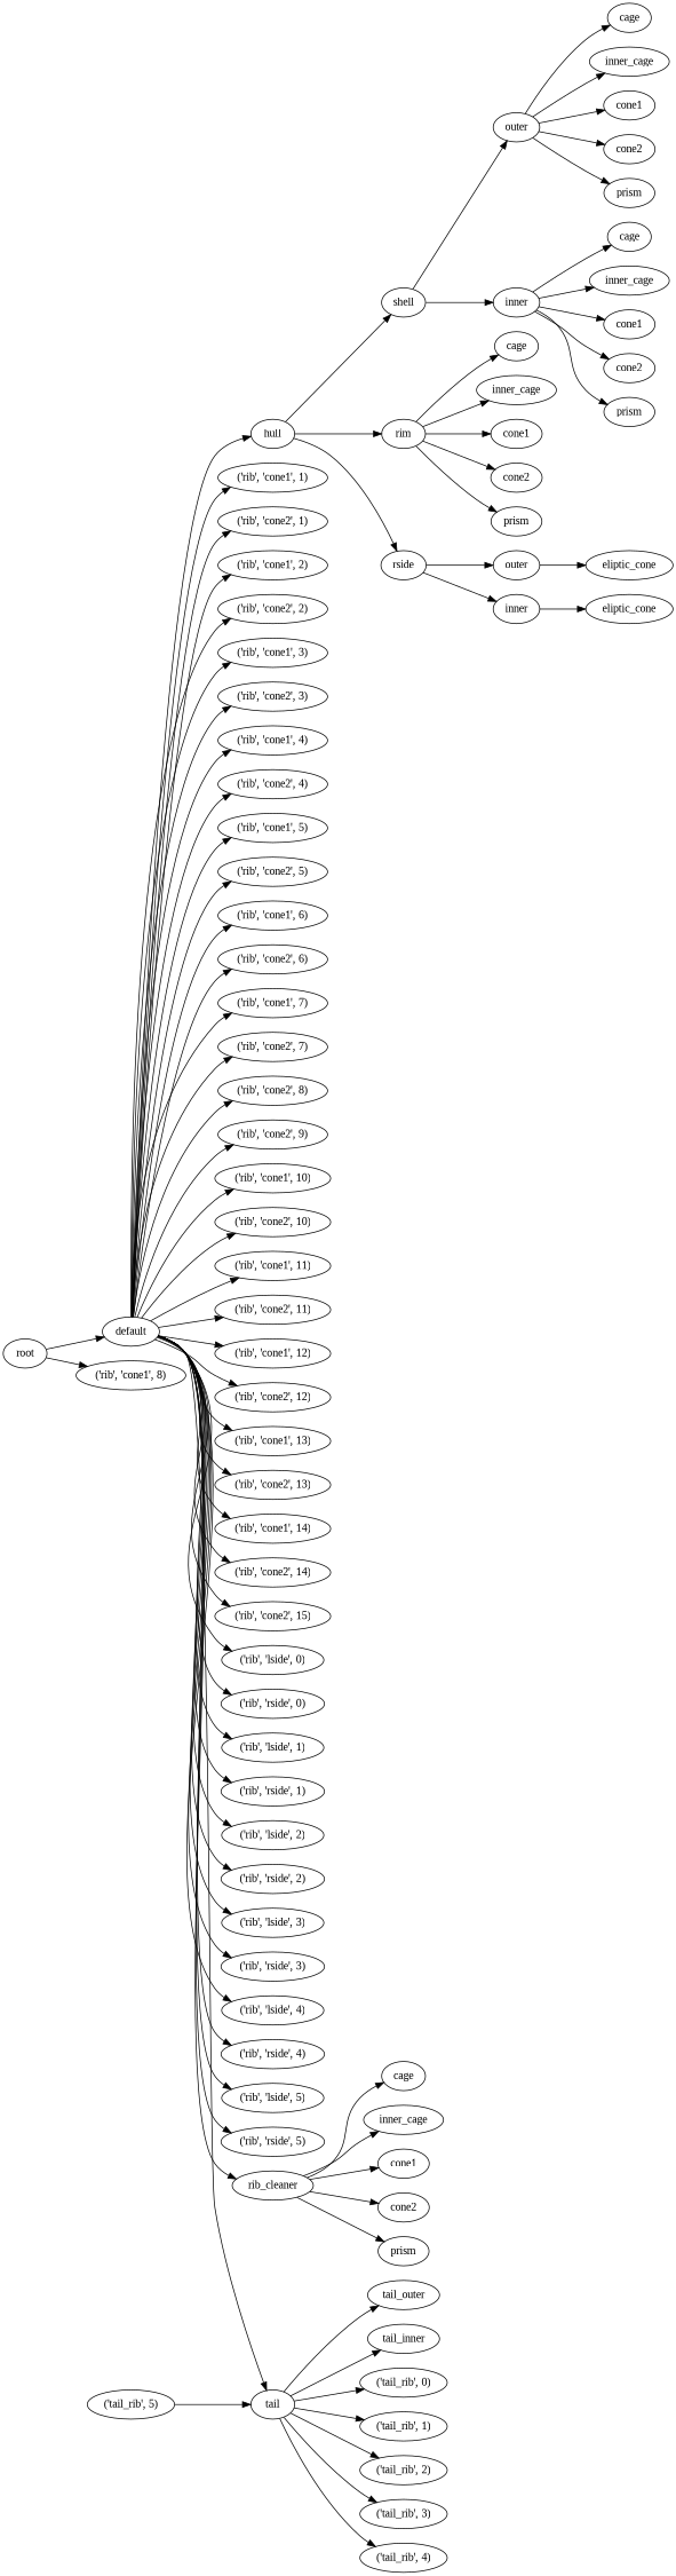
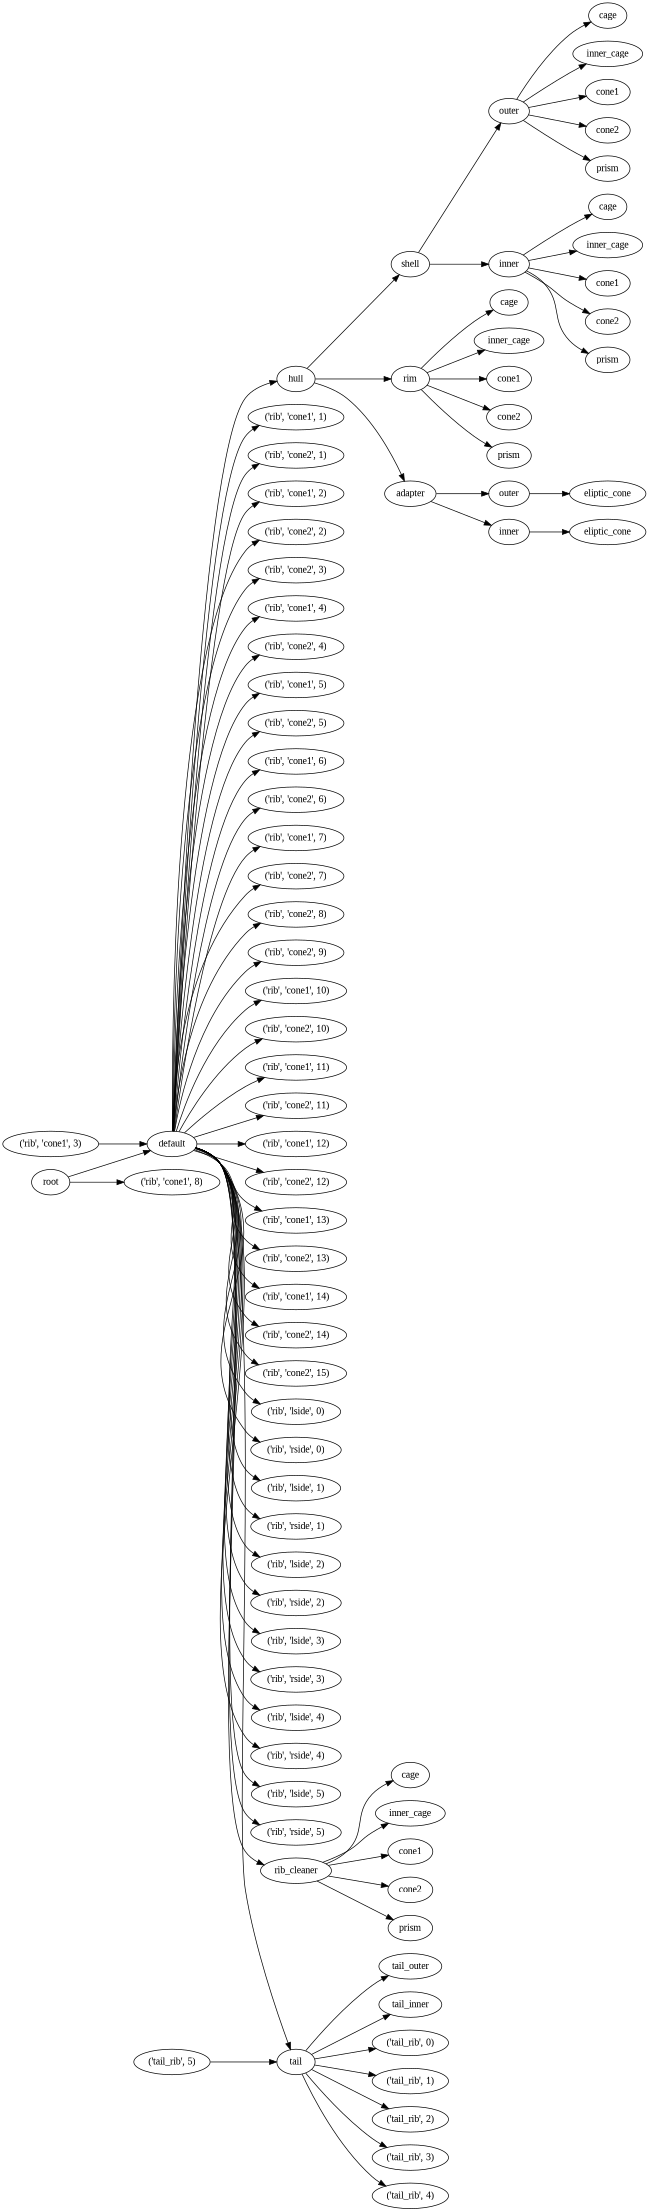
  digraph {
    fontname="Liberation Serif"
    rankdir=LR
    node [fontname="Liberation Serif"]
    edge [fontname="Liberation Serif"]
    n1 [label=root]
    n2 [label=default]
    n3 [label="\('rib',\ 'cone1',\ 8\)"]
    n4 [label=hull]
    n5 [label="\('rib',\ 'cone1',\ 1\)"]
    n6 [label="\('rib',\ 'cone2',\ 1\)"]
    n7 [label="\('rib',\ 'cone1',\ 2\)"]
    n8 [label="\('rib',\ 'cone2',\ 2\)"]
    n9 [label="\('rib',\ 'cone1',\ 3\)"]
    n10 [label="\('rib',\ 'cone2',\ 3\)"]
    n11 [label="\('rib',\ 'cone1',\ 4\)"]
    n12 [label="\('rib',\ 'cone2',\ 4\)"]
    n13 [label="\('rib',\ 'cone1',\ 5\)"]
    n14 [label="\('rib',\ 'cone2',\ 5\)"]
    n15 [label="\('rib',\ 'cone1',\ 6\)"]
    n16 [label="\('rib',\ 'cone2',\ 6\)"]
    n17 [label="\('rib',\ 'cone1',\ 7\)"]
    n18 [label="\('rib',\ 'cone2',\ 7\)"]
    n19 [label="\('rib',\ 'cone2',\ 8\)"]
    n20 [label="\('rib',\ 'cone2',\ 9\)"]
    n21 [label="\('rib',\ 'cone1',\ 10\)"]
    n22 [label="\('rib',\ 'cone2',\ 10\)"]
    n23 [label="\('rib',\ 'cone1',\ 11\)"]
    n24 [label="\('rib',\ 'cone2',\ 11\)"]
    n25 [label="\('rib',\ 'cone1',\ 12\)"]
    n26 [label="\('rib',\ 'cone2',\ 12\)"]
    n27 [label="\('rib',\ 'cone1',\ 13\)"]
    n28 [label="\('rib',\ 'cone2',\ 13\)"]
    n29 [label="\('rib',\ 'cone1',\ 14\)"]
    n30 [label="\('rib',\ 'cone2',\ 14\)"]
    n31 [label="\('rib',\ 'cone2',\ 15\)"]
    n32 [label="\('rib',\ 'lside',\ 0\)"]
    n33 [label="\('rib',\ 'rside',\ 0\)"]
    n34 [label="\('rib',\ 'lside',\ 1\)"]
    n35 [label="\('rib',\ 'rside',\ 1\)"]
    n36 [label="\('rib',\ 'lside',\ 2\)"]
    n37 [label="\('rib',\ 'rside',\ 2\)"]
    n38 [label="\('rib',\ 'lside',\ 3\)"]
    n39 [label="\('rib',\ 'rside',\ 3\)"]
    n40 [label="\('rib',\ 'lside',\ 4\)"]
    n41 [label="\('rib',\ 'rside',\ 4\)"]
    n42 [label="\('rib',\ 'lside',\ 5\)"]
    n43 [label="\('rib',\ 'rside',\ 5\)"]
    n44 [label=rib_cleaner]
    n45 [label=tail]
    n46 [label=shell]
    n47 [label=rim]
-   n48 [label=rside]
+   n48 [label=adapter]
    n49 [label=cage]
    n50 [label=inner_cage]
    n51 [label=cone1]
    n52 [label=cone2]
    n53 [label=prism]
    n54 [label=tail_outer]
    n55 [label=tail_inner]
    n56 [label="\('tail_rib',\ 0\)"]
    n57 [label="\('tail_rib',\ 1\)"]
    n58 [label="\('tail_rib',\ 2\)"]
    n59 [label="\('tail_rib',\ 3\)"]
    n60 [label="\('tail_rib',\ 4\)"]
    n61 [label=outer]
    n62 [label=inner]
    n63 [label=cage]
    n64 [label=inner_cage]
    n65 [label=cone1]
    n66 [label=cone2]
    n67 [label=prism]
    n68 [label=outer]
    n69 [label=inner]
    n70 [label=cage]
    n71 [label=inner_cage]
    n72 [label=cone1]
    n73 [label=cone2]
    n74 [label=prism]
    n75 [label=cage]
    n76 [label=inner_cage]
    n77 [label=cone1]
    n78 [label=cone2]
    n79 [label=prism]
    n80 [label=eliptic_cone]
    n81 [label=eliptic_cone]
    n82 [label="\('tail_rib',\ 5\)"]
    n1 -> n2
    n1 -> n3
    n2 -> n4
    n2 -> n5
    n2 -> n6
    n2 -> n7
    n2 -> n8
-   n2 -> n9
+   n9 -> n2
    n2 -> n10
    n2 -> n11
    n2 -> n12
    n2 -> n13
    n2 -> n14
    n2 -> n15
    n2 -> n16
    n2 -> n17
    n2 -> n18
    n2 -> n19
    n2 -> n20
    n2 -> n21
    n2 -> n22
    n2 -> n23
    n2 -> n24
    n2 -> n25
    n2 -> n26
    n2 -> n27
    n2 -> n28
    n2 -> n29
    n2 -> n30
    n2 -> n31
    n2 -> n32
    n2 -> n33
    n2 -> n34
    n2 -> n35
    n2 -> n36
    n2 -> n37
    n2 -> n38
    n2 -> n39
    n2 -> n40
    n2 -> n41
    n2 -> n42
    n2 -> n43
    n2 -> n44
    n2 -> n45
    n4 -> n46
    n4 -> n47
    n4 -> n48
    n44 -> n49
    n44 -> n50
    n44 -> n51
    n44 -> n52
    n44 -> n53
    n45 -> n54
    n45 -> n55
    n45 -> n56
    n45 -> n57
    n45 -> n58
    n45 -> n59
    n45 -> n60
    n46 -> n61
    n46 -> n62
    n47 -> n63
    n47 -> n64
    n47 -> n65
    n47 -> n66
    n47 -> n67
    n48 -> n68
    n48 -> n69
    n61 -> n70
    n61 -> n71
    n61 -> n72
    n61 -> n73
    n61 -> n74
    n62 -> n75
    n62 -> n76
    n62 -> n77
    n62 -> n78
    n62 -> n79
    n68 -> n80
    n69 -> n81
    n82 -> n45
  }
